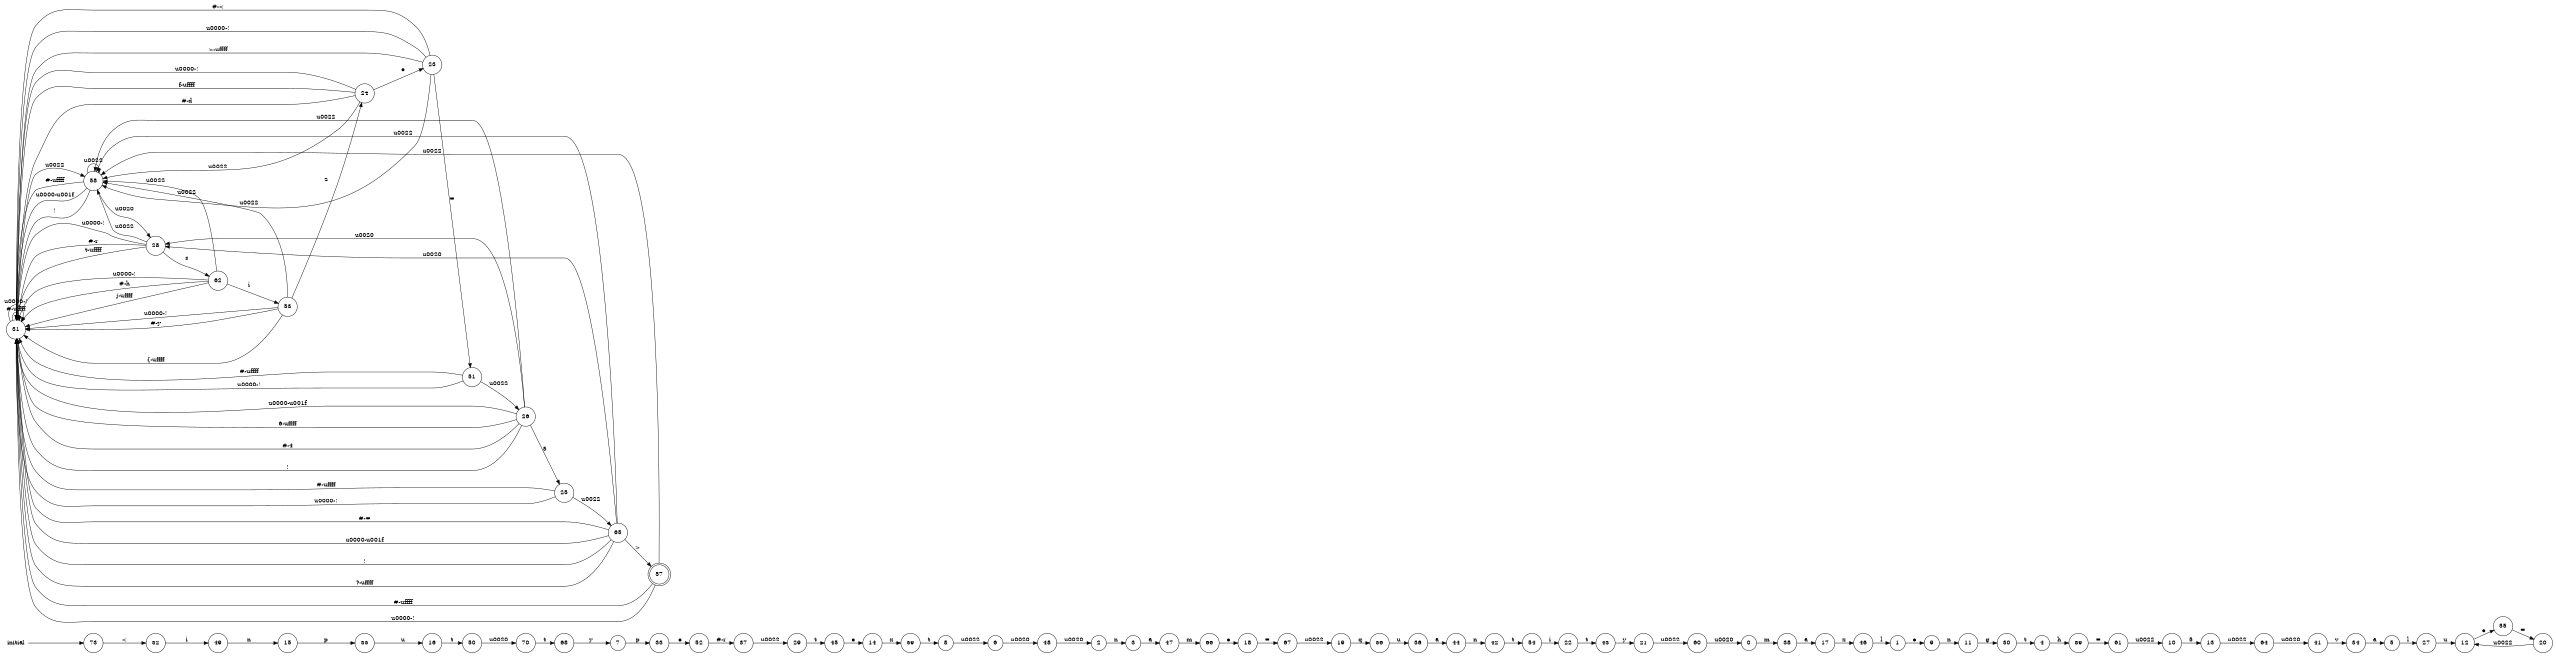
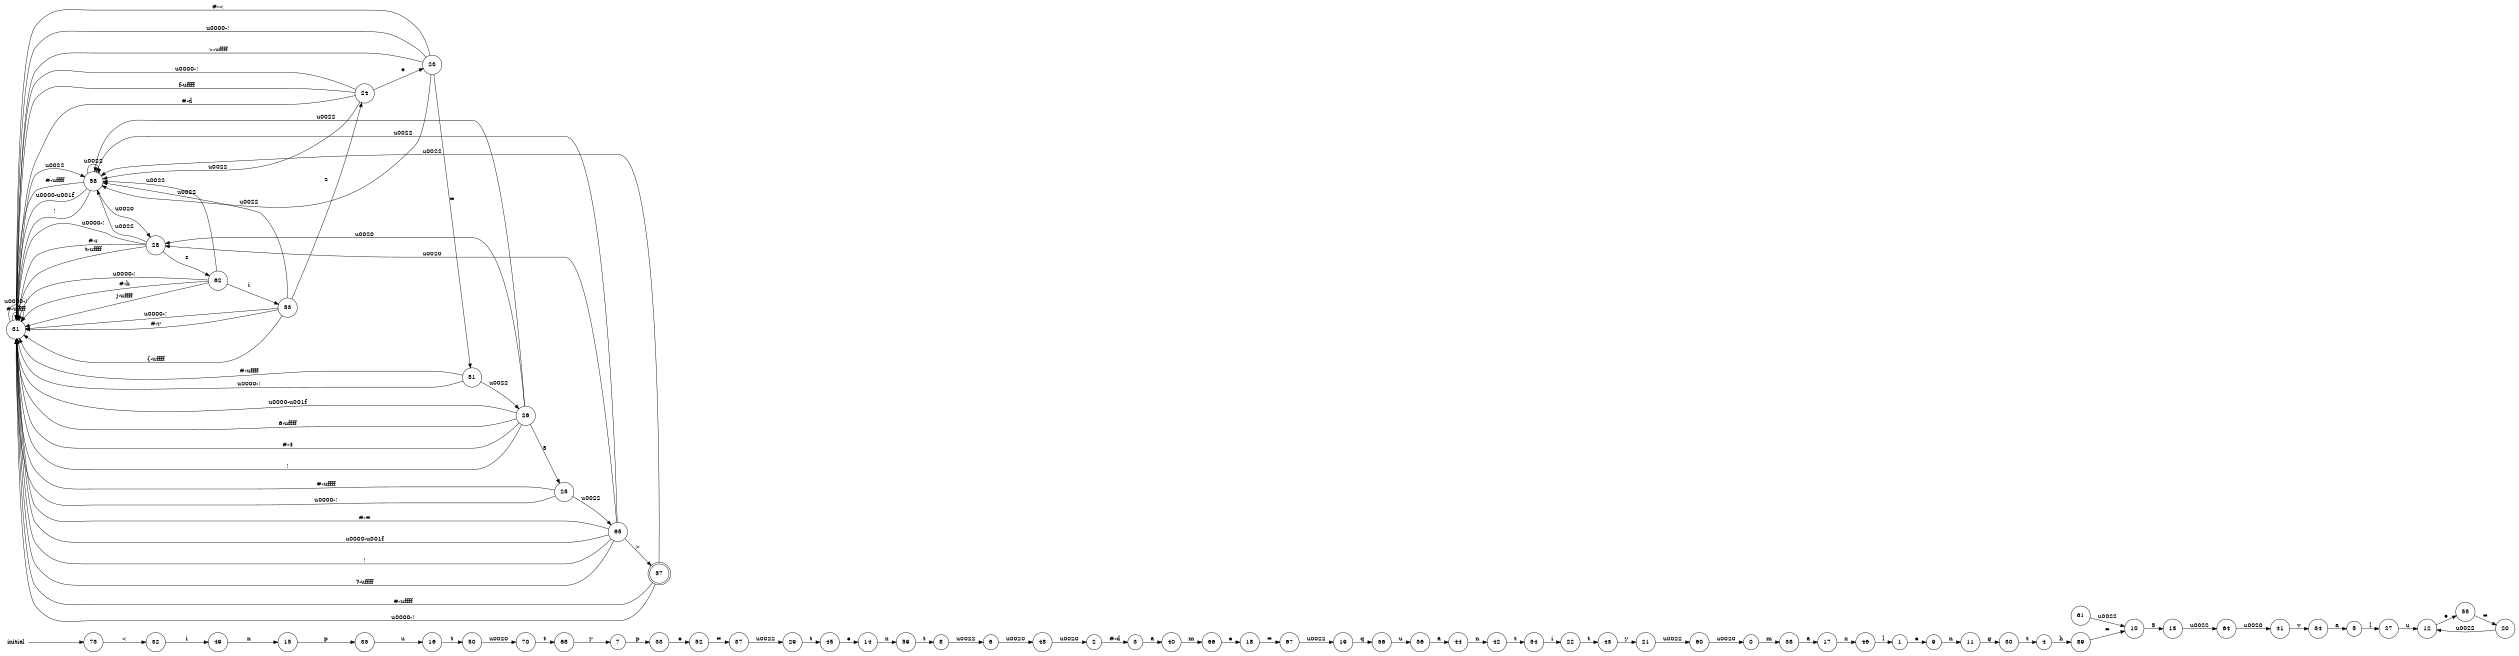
  digraph {
    rankdir=LR
    node [shape=circle]
    0
    38
    17
    46
    1
    9
    11
    30
    2
    3
-   47
+   47 [label=40]
    66
    18
    n14 [label=89]
    4
    61
    10
    5
    27
    12
    55
    6
    48
    7
    33
    52
    37
    8
    13
    64
    41
    20
    34
    14
    59
    15
    35
    16
    50
    n40 [label=70]
    68
    67
    19
    56
    36
    44
    31
    58
    28
    21
    60
    22
    43
    23
    51
    26
    25
    62
    24
    65
    57 [shape=doublecircle]
    53
    29
    45
    32
    49
    42
    54
    n69 [label=73]
    initial [shape=plaintext]
    0 -> 38 [label=m]
    38 -> 17 [label=a]
    17 -> 46 [label=x]
    46 -> 1 [label=l]
    1 -> 9 [label=e]
    9 -> 11 [label=n]
    11 -> 30 [label=g]
    30 -> 4 [label=t]
-   2 -> 3 [label=n]
+   2 -> 3 [label="#-d"]
    3 -> 47 [label=a]
    47 -> 66 [label=m]
    66 -> 18 [label=e]
    18 -> 67 [label="="]
-   n14 -> 61 [label="="]
+   n14 -> 10 [label="="]
    4 -> n14 [label=h]
    61 -> 10 [label="\u0022"]
    10 -> 13 [label=5]
    5 -> 27 [label=l]
    27 -> 12 [label=u]
    12 -> 55 [label=e]
    55 -> 20 [label="="]
    6 -> 48 [label="\u0020"]
    48 -> 2 [label="\u0020"]
    7 -> 33 [label=p]
    33 -> 52 [label=e]
-   52 -> 37 [label="#-r"]
+   52 -> 37 [label="="]
    37 -> 29 [label="\u0022"]
    8 -> 6 [label="\u0022"]
    13 -> 64 [label="\u0022"]
    64 -> 41 [label="\u0020"]
    41 -> 34 [label=v]
    20 -> 12 [label="\u0022"]
    34 -> 5 [label=a]
    14 -> 59 [label=x]
    59 -> 8 [label=t]
    15 -> 35 [label=p]
    35 -> 16 [label=u]
    16 -> 50 [label=t]
    50 -> n40 [label="\u0020"]
    n40 -> 68 [label=t]
    68 -> 7 [label=y]
    67 -> 19 [label="\u0022"]
    19 -> 56 [label=q]
    56 -> 36 [label=u]
    36 -> 44 [label=a]
    44 -> 42 [label=n]
    31 -> 31 [label="#-\uffff"]
    31 -> 31 [label="\u0000-!"]
    31 -> 58 [label="\u0022"]
    58 -> 31 [label="#-\uffff"]
    58 -> 31 [label="\u0000-\u001f"]
    58 -> 31 [label="!"]
    58 -> 58 [label="\u0022"]
    58 -> 28 [label="\u0020"]
    28 -> 31 [label="\u0000-!"]
    28 -> 31 [label="#-r"]
    28 -> 31 [label="t-\uffff"]
    28 -> 58 [label="\u0022"]
    28 -> 62 [label=s]
    21 -> 60 [label="\u0022"]
    60 -> 0 [label="\u0020"]
    22 -> 43 [label=t]
    43 -> 21 [label=y]
    23 -> 31 [label="#-<"]
    23 -> 31 [label="\u0000-!"]
    23 -> 31 [label=">-\uffff"]
    23 -> 58 [label="\u0022"]
    23 -> 51 [label="="]
    51 -> 31 [label="#-\uffff"]
    51 -> 31 [label="\u0000-!"]
    51 -> 26 [label="\u0022"]
    26 -> 31 [label="\u0000-\u001f"]
    26 -> 31 [label="6-\uffff"]
    26 -> 31 [label="#-4"]
    26 -> 31 [label="!"]
    26 -> 58 [label="\u0022"]
    26 -> 28 [label="\u0020"]
    26 -> 25 [label=5]
    25 -> 31 [label="#-\uffff"]
    25 -> 31 [label="\u0000-!"]
    25 -> 65 [label="\u0022"]
    62 -> 31 [label="\u0000-!"]
    62 -> 31 [label="#-h"]
    62 -> 31 [label="j-\uffff"]
    62 -> 58 [label="\u0022"]
    62 -> 53 [label=i]
    24 -> 31 [label="\u0000-!"]
    24 -> 31 [label="f-\uffff"]
    24 -> 31 [label="#-d"]
    24 -> 58 [label="\u0022"]
    24 -> 23 [label=e]
    65 -> 31 [label="#-="]
    65 -> 31 [label="\u0000-\u001f"]
    65 -> 31 [label="!"]
    65 -> 31 [label="?-\uffff"]
    65 -> 58 [label="\u0022"]
    65 -> 28 [label="\u0020"]
    65 -> 57 [label=">"]
    57 -> 31 [label="#-\uffff"]
    57 -> 31 [label="\u0000-!"]
    57 -> 58 [label="\u0022"]
    53 -> 31 [label="\u0000-!"]
    53 -> 31 [label="#-y"]
    53 -> 31 [label="{-\uffff"]
    53 -> 58 [label="\u0022"]
    53 -> 24 [label=z]
    29 -> 45 [label=t]
    45 -> 14 [label=e]
    32 -> 49 [label=i]
    49 -> 15 [label=n]
    42 -> 54 [label=t]
    54 -> 22 [label=i]
    n69 -> 32 [label="<"]
    initial -> n69
  }
